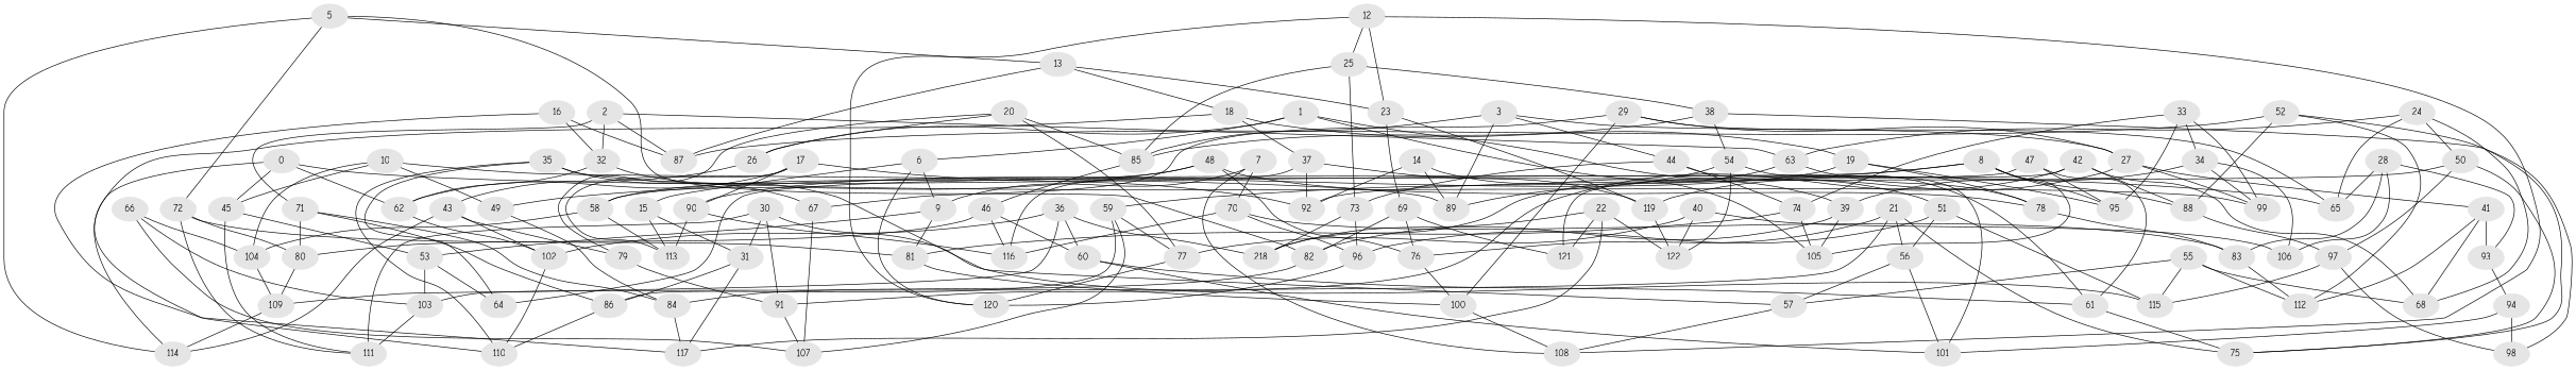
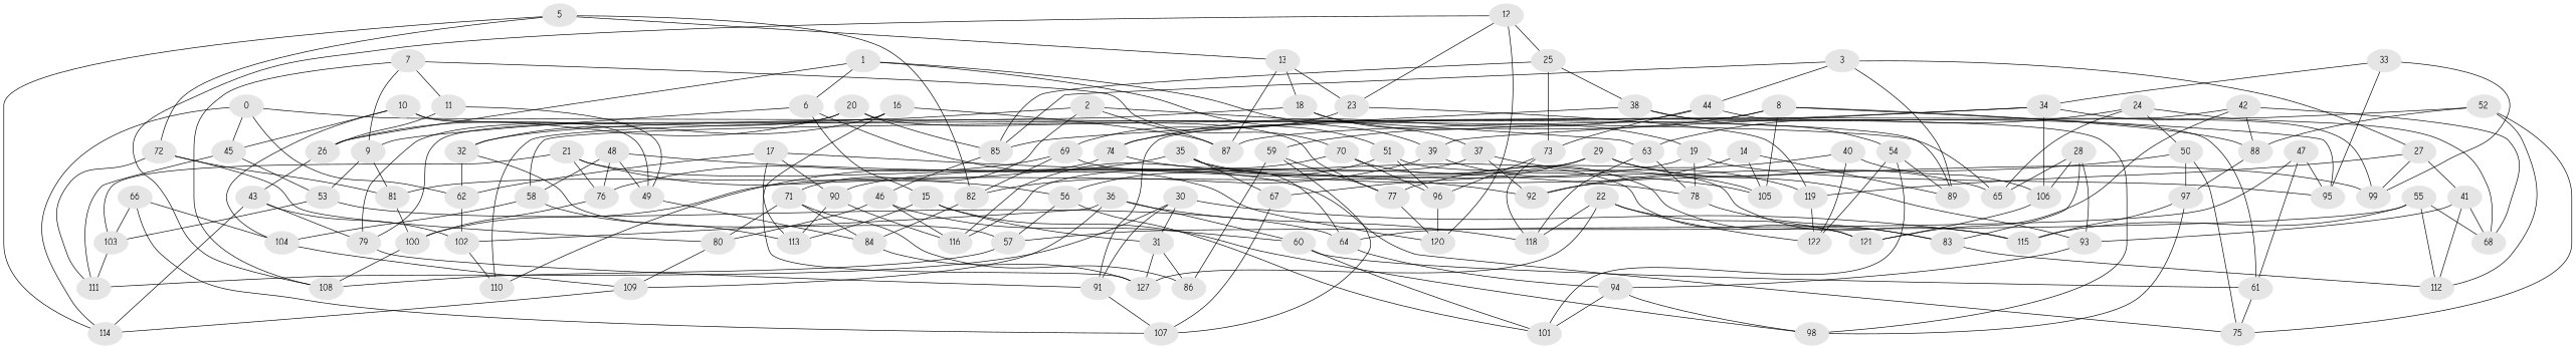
  graph {
    fontname="Comic Neue"
    node [color=gray90 fontname="Comic Neue" style=filled]
    edge [fontname="Comic Neue"]
    1
    6
    26
    39
    51
    9
    15
    120
    43
    82
    105
    56
    115
    96
    2
    32
    63
    71
    87
    62
    57
    78
-   118 [label=218]
+   118
    86
    80
    84
    3
    27
    44
    85
    89
    119
    41
    99
    73
    74
    61
    46
    n39 [label=0]
    45
    65
    114
    53
    111
    102
    5
    13
    72
    23
    18
    81
    31
    98
    113
    7
+   11
    70
    108
    49
    83
    116
    8
    58
    88
    95
    59
    104
    97
    103
    64
    100
    10
    109
    66
    107
    12
    25
    69
    38
    19
    37
    110
    14
    92
    60
-   117
+   117 [label=127]
    16
    79
    91
    17
    90
    20
    77
    21
    75
    76
    101
    22
    121
    122
    24
    50
    68
    54
    93
    112
    28
    106
    94
    29
    67
    30
    33
    34
    35
    36
    40
    42
    47
    48
    52
    55
    1 -- 6
    1 -- 26
    1 -- 39
    1 -- 51
    6 -- 9
    6 -- 15
    6 -- 120
    26 -- 43
    39 -- 82
    39 -- 105
    51 -- 56
    51 -- 115
    51 -- 96
    9 -- 53
    9 -- 81
    15 -- 31
+   15 -- 98
    15 -- 113
    43 -- 114
    43 -- 102
    43 -- 79
    82 -- 84
    56 -- 57
    56 -- 101
    96 -- 120
    2 -- 32
    2 -- 63
    2 -- 71
    2 -- 87
    32 -- 62
    32 -- 57
    63 -- 78
    63 -- 118
    71 -- 86
    71 -- 80
    71 -- 84
    62 -- 102
    57 -- 108
    78 -- 83
-   86 -- 110
    80 -- 109
    84 -- 117
    3 -- 27
    3 -- 44
    3 -- 85
    3 -- 89
    27 -- 119
    27 -- 41
    27 -- 99
    44 -- 73
    44 -- 74
    44 -- 61
    85 -- 46
    119 -- 122
    41 -- 68
    41 -- 93
    41 -- 112
    73 -- 96
    73 -- 118
    74 -- 105
    74 -- 81
    61 -- 75
    46 -- 80
    46 -- 116
    46 -- 60
    n39 -- 62
    n39 -- 45
    n39 -- 65
    n39 -- 114
    45 -- 53
    45 -- 111
    53 -- 103
    53 -- 64
    102 -- 110
    5 -- 82
    5 -- 114
    5 -- 13
    5 -- 72
    13 -- 87
    13 -- 23
    13 -- 18
    72 -- 80
    72 -- 111
    72 -- 81
    23 -- 119
    23 -- 69
    18 -- 19
    18 -- 37
    18 -- 110
    81 -- 100
    31 -- 86
    31 -- 117
    7 -- 9
+   7 -- 11
    7 -- 70
    7 -- 108
+   11 -- 26
+   11 -- 49
    70 -- 96
    70 -- 83
    70 -- 116
    49 -- 84
    83 -- 112
    8 -- 105
    8 -- 58
    8 -- 88
    8 -- 95
    8 -- 59
    58 -- 113
    58 -- 104
    88 -- 97
    59 -- 86
    59 -- 107
    59 -- 77
    104 -- 109
    97 -- 115
    97 -- 98
    103 -- 111
+   64 -- 94
    100 -- 108
    10 -- 89
    10 -- 45
    10 -- 49
    10 -- 104
    109 -- 114
    66 -- 104
    66 -- 103
    66 -- 107
    12 -- 120
    12 -- 23
    12 -- 108
    12 -- 25
    25 -- 85
    25 -- 73
    25 -- 38
    69 -- 82
    69 -- 76
    69 -- 121
    38 -- 85
    38 -- 98
    38 -- 54
    19 -- 78
    19 -- 95
    19 -- 90
    37 -- 119
    37 -- 116
    37 -- 92
    14 -- 105
    14 -- 89
    14 -- 92
    60 -- 61
    60 -- 101
    16 -- 32
    16 -- 87
    16 -- 117
+   16 -- 79
    79 -- 91
    91 -- 107
    17 -- 62
    17 -- 113
    17 -- 92
    17 -- 90
    90 -- 113
    90 -- 116
    20 -- 26
    20 -- 85
    20 -- 79
    20 -- 77
    77 -- 120
    21 -- 56
    21 -- 103
    21 -- 75
    21 -- 76
    76 -- 100
    22 -- 118
    22 -- 117
    22 -- 121
    22 -- 122
    24 -- 63
    24 -- 65
    24 -- 50
    24 -- 68
    50 -- 97
    50 -- 92
    50 -- 75
    54 -- 89
    54 -- 101
    54 -- 122
    93 -- 94
    28 -- 65
    28 -- 83
    28 -- 93
    28 -- 106
+   106 -- 121
    94 -- 98
    94 -- 101
    29 -- 65
    29 -- 100
-   29 -- 27
+   29 -- 93
    29 -- 67
    67 -- 107
    30 -- 115
    30 -- 111
    30 -- 31
    30 -- 91
    33 -- 99
-   33 -- 74
+   34 -- 74
    33 -- 95
    33 -- 34
    34 -- 39
    34 -- 99
    34 -- 106
    35 -- 99
    35 -- 64
    35 -- 110
    35 -- 67
    36 -- 118
    36 -- 102
    36 -- 109
    36 -- 60
    40 -- 77
    40 -- 122
    40 -- 106
    42 -- 88
    42 -- 91
    42 -- 121
    42 -- 68
    47 -- 61
    47 -- 95
    47 -- 64
    48 -- 78
    48 -- 49
    48 -- 58
    48 -- 76
    52 -- 87
    52 -- 88
    52 -- 75
    52 -- 112
    55 -- 115
    55 -- 57
    55 -- 68
    55 -- 112
  }
